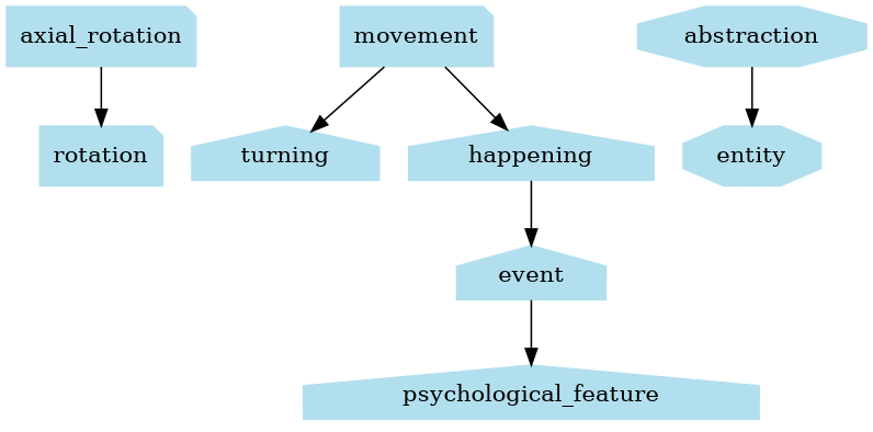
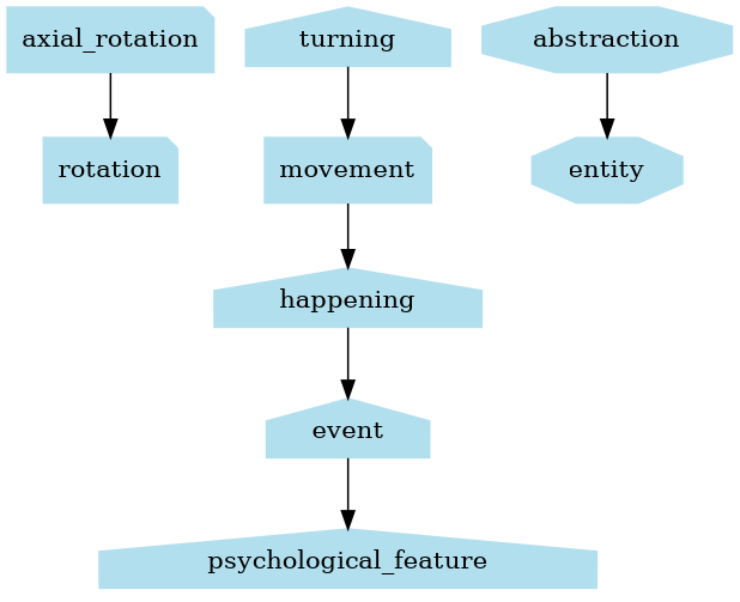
  digraph {
    node [color=lightblue2 shape=house style=filled]
    axial_rotation [shape=note]
    rotation [shape=note]
    movement [shape=note]
    turning
    happening
    event
    psychological_feature
    abstraction [shape=octagon]
    entity [shape=octagon]
    axial_rotation -> rotation
    movement -> happening
-   movement -> turning
+   turning -> movement
    happening -> event
    event -> psychological_feature
    abstraction -> entity
  }
